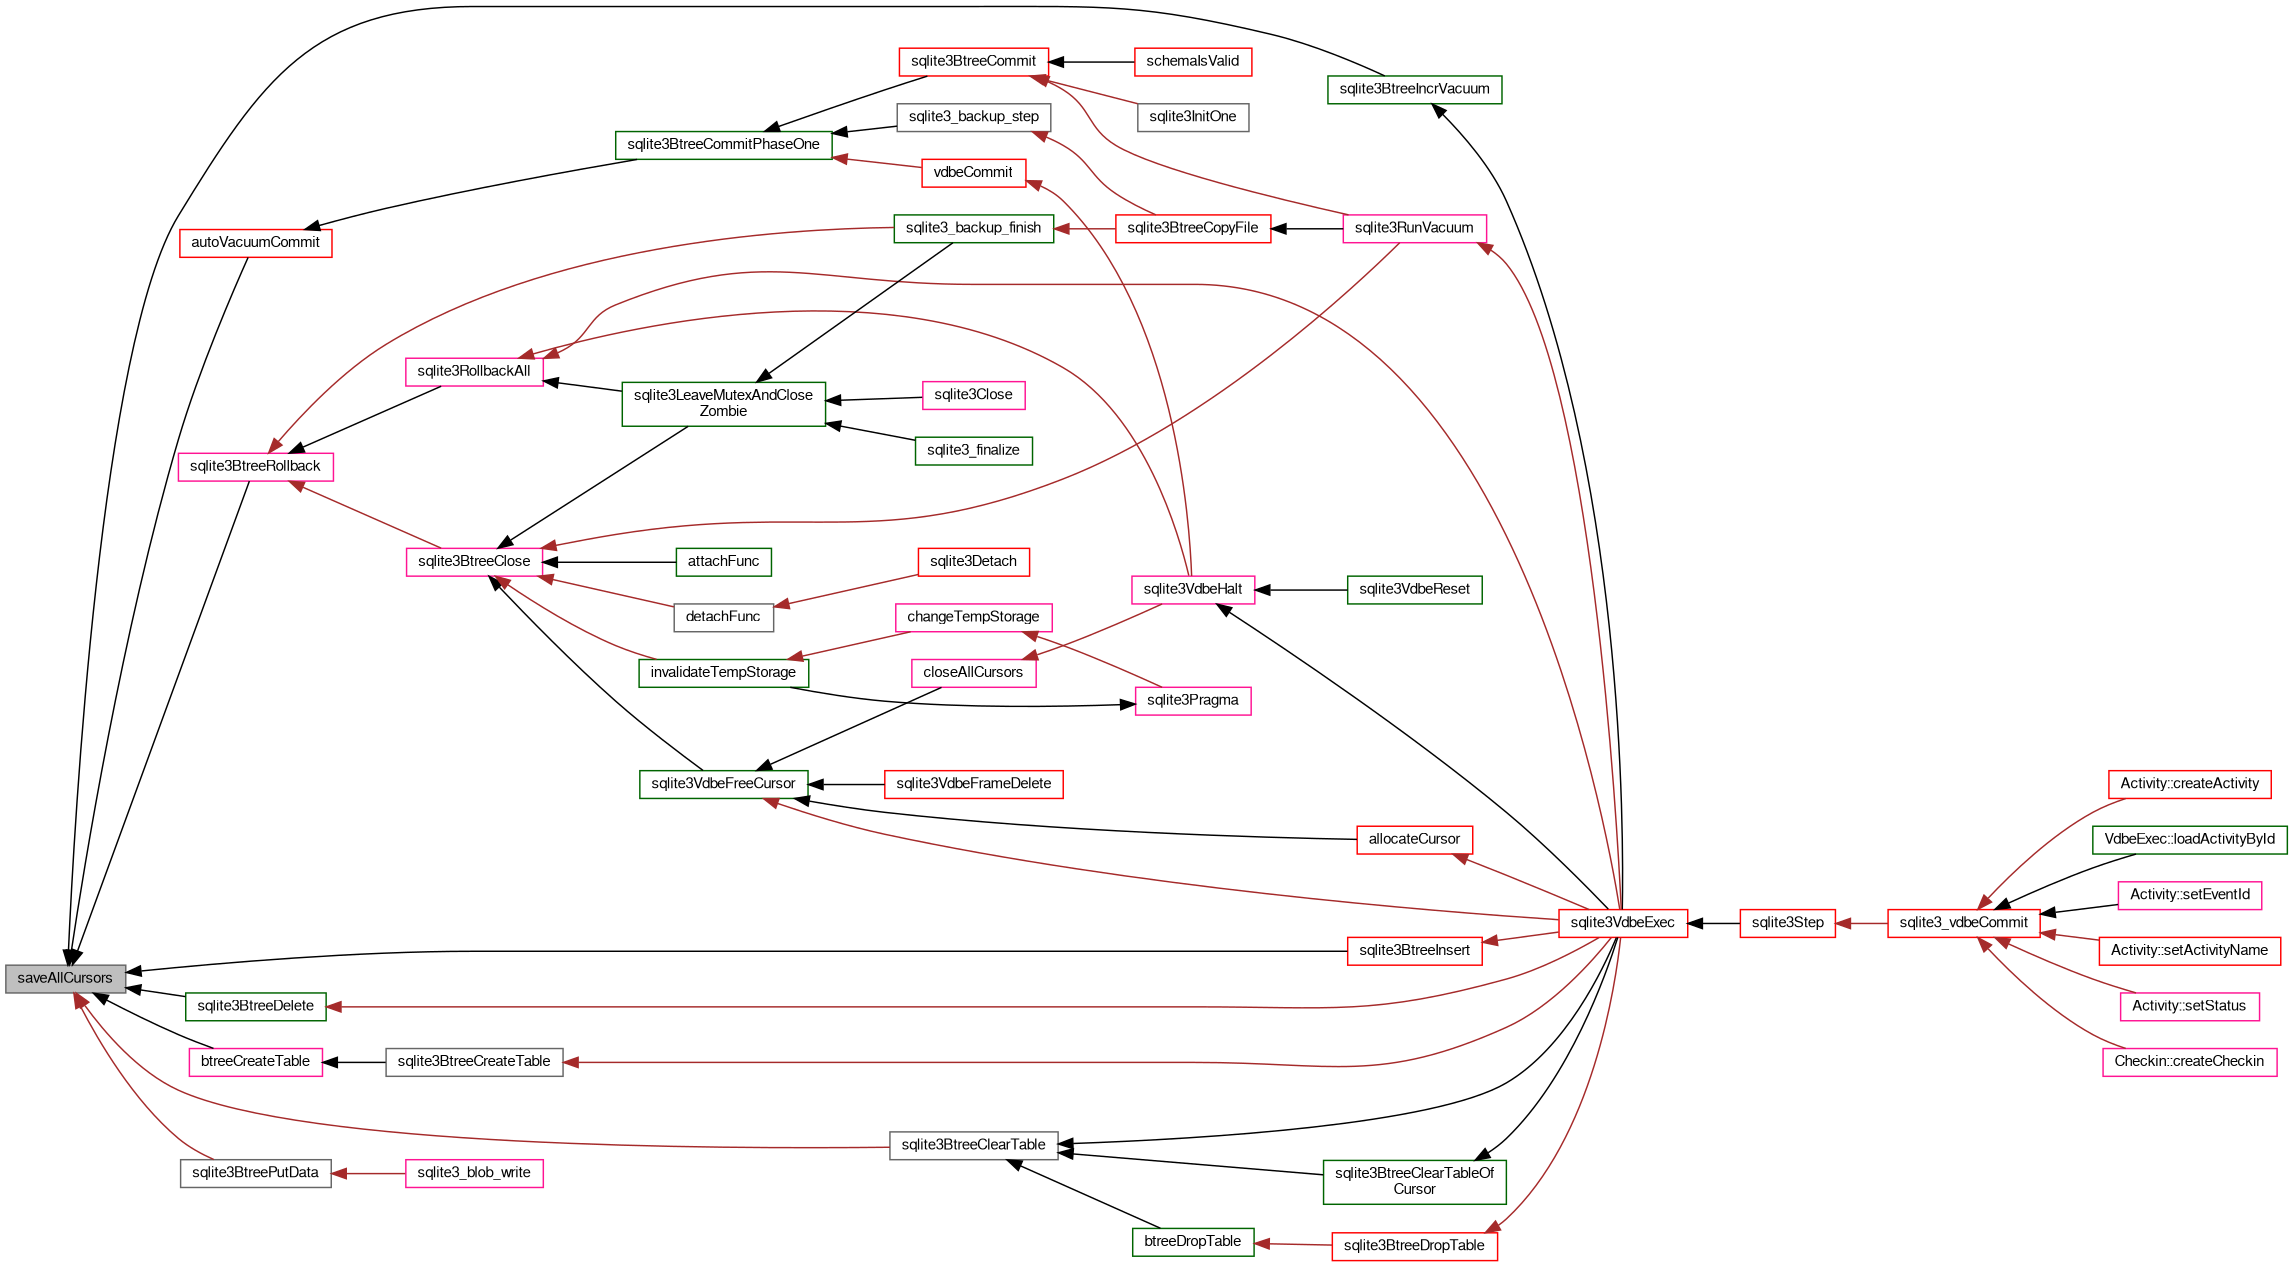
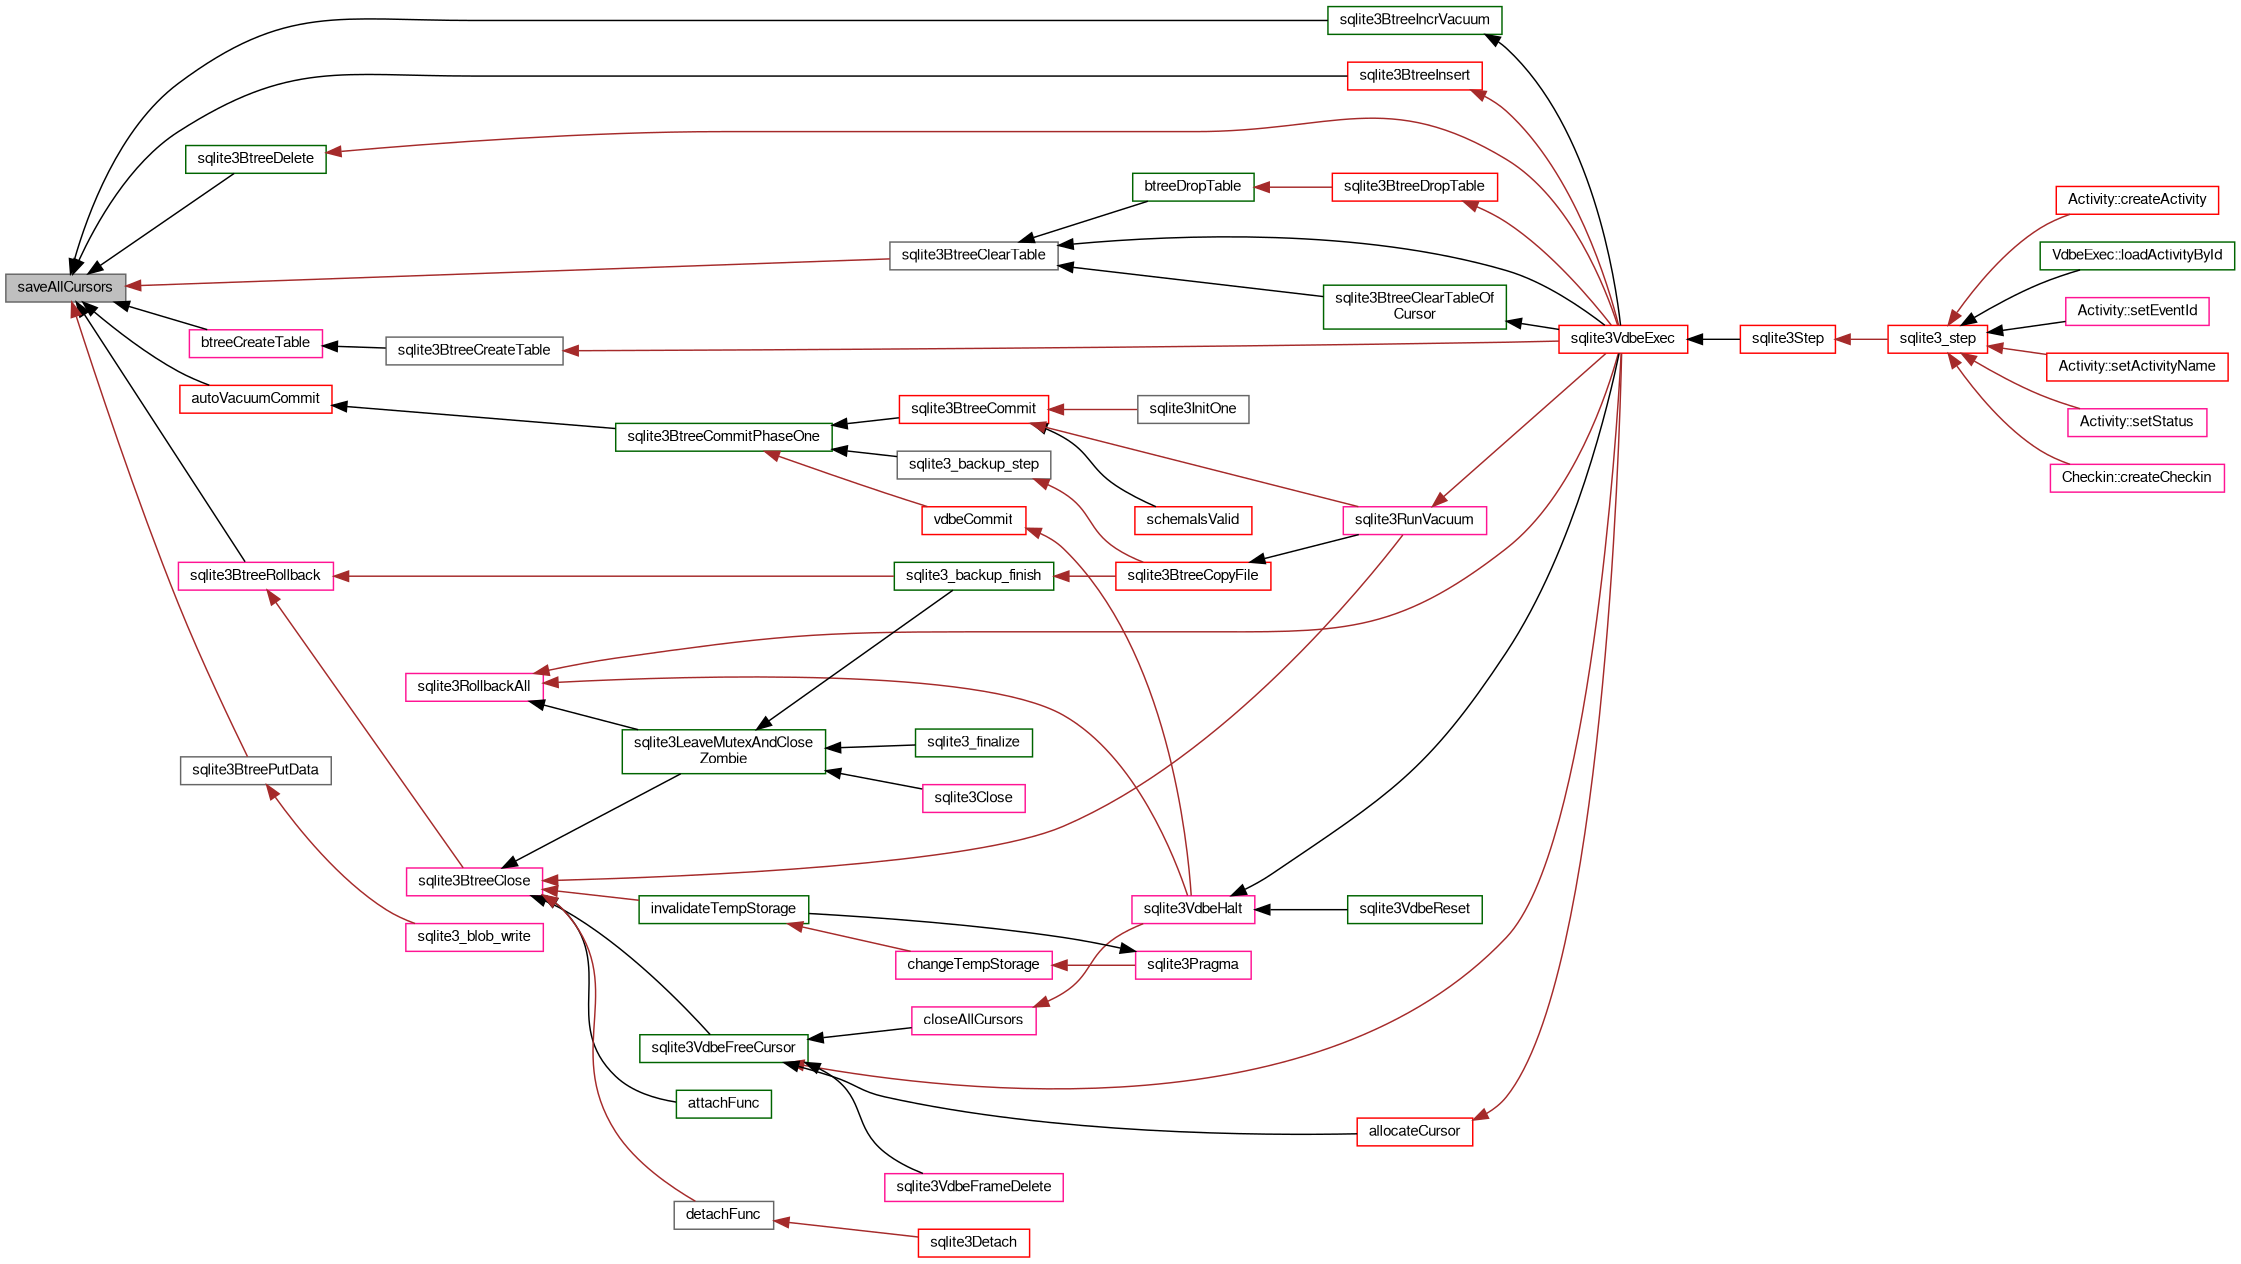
  digraph {
    rankdir=LR
    node [color=deeppink fillcolor=white fontname=FreeSans fontsize=10 shape=record style=filled]
    edge [color=black dir=back fontname=FreeSans fontsize=10 labelfontname=FreeSans labelfontsize=10 style=solid]
    n1 [color=gray40 fillcolor=grey75 fontcolor=black height=0.2 label=saveAllCursors width=0.4]
    n2 [color=darkgreen height=0.2 label=sqlite3BtreeIncrVacuum width=0.4]
    n3 [color=red height=0.2 label=autoVacuumCommit width=0.4]
    n4 [height=0.2 label=sqlite3BtreeRollback width=0.4]
    n5 [color=red height=0.2 label=sqlite3BtreeInsert width=0.4]
    n6 [color=darkgreen height=0.2 label=sqlite3BtreeDelete width=0.4]
    n7 [height=0.2 label=btreeCreateTable width=0.4]
    n8 [color=gray40 height=0.2 label=sqlite3BtreeClearTable width=0.4]
    n9 [color=gray40 height=0.2 label=sqlite3BtreePutData width=0.4]
    n10 [color=red height=0.2 label=sqlite3VdbeExec width=0.4]
    n11 [color=darkgreen height=0.2 label=sqlite3BtreeCommitPhaseOne width=0.4]
    n12 [height=0.2 label=sqlite3BtreeClose width=0.4]
    n13 [color=darkgreen height=0.2 label=sqlite3_backup_finish width=0.4]
    n14 [height=0.2 label=sqlite3RollbackAll width=0.4]
    n15 [color=gray40 height=0.2 label=sqlite3BtreeCreateTable width=0.4]
    n16 [color=darkgreen height=0.2 label="sqlite3BtreeClearTableOf\lCursor" width=0.4]
    n17 [color=darkgreen height=0.2 label=btreeDropTable width=0.4]
    n18 [height=0.2 label=sqlite3_blob_write width=0.4]
    n19 [color=red height=0.2 label=sqlite3Step width=0.4]
-   n20 [color=red height=0.2 label=sqlite3_vdbeCommit width=0.4]
+   n20 [color=red height=0.2 label=sqlite3_step width=0.4]
    n21 [color=red height=0.2 label="Activity::createActivity" width=0.4]
    n22 [color=darkgreen height=0.2 label="VdbeExec::loadActivityById" width=0.4]
    n23 [height=0.2 label="Activity::setEventId" width=0.4]
    n24 [color=red height=0.2 label="Activity::setActivityName" width=0.4]
    n25 [height=0.2 label="Activity::setStatus" width=0.4]
    n26 [height=0.2 label="Checkin::createCheckin" width=0.4]
    n27 [color=red height=0.2 label=sqlite3BtreeCommit width=0.4]
    n28 [color=gray40 height=0.2 label=sqlite3_backup_step width=0.4]
    n29 [color=red height=0.2 label=vdbeCommit width=0.4]
    n30 [color=gray40 height=0.2 label=sqlite3InitOne width=0.4]
    n31 [color=red height=0.2 label=schemaIsValid width=0.4]
    n32 [height=0.2 label=sqlite3RunVacuum width=0.4]
    n33 [color=red height=0.2 label=sqlite3BtreeCopyFile width=0.4]
    n34 [height=0.2 label=sqlite3VdbeHalt width=0.4]
    n35 [color=darkgreen height=0.2 label=sqlite3VdbeReset width=0.4]
    n36 [color=darkgreen height=0.2 label=sqlite3VdbeFreeCursor width=0.4]
    n37 [color=darkgreen height=0.2 label=attachFunc width=0.4]
    n38 [color=gray40 height=0.2 label=detachFunc width=0.4]
    n39 [color=darkgreen height=0.2 label=invalidateTempStorage width=0.4]
    n40 [color=darkgreen height=0.2 label="sqlite3LeaveMutexAndClose\lZombie" width=0.4]
-   n41 [color=red height=0.2 label=sqlite3VdbeFrameDelete width=0.4]
+   n41 [height=0.2 label=sqlite3VdbeFrameDelete width=0.4]
    n42 [height=0.2 label=closeAllCursors width=0.4]
    n43 [color=red height=0.2 label=allocateCursor width=0.4]
    n44 [color=red height=0.2 label=sqlite3Detach width=0.4]
    n45 [height=0.2 label=changeTempStorage width=0.4]
    n46 [color=darkgreen height=0.2 label=sqlite3_finalize width=0.4]
    n47 [height=0.2 label=sqlite3Close width=0.4]
    n48 [height=0.2 label=sqlite3Pragma width=0.4]
    n49 [color=red height=0.2 label=sqlite3BtreeDropTable width=0.4]
    n1 -> n2
    n1 -> n3
    n1 -> n4
    n1 -> n5
    n1 -> n6
    n1 -> n7
    n1 -> n8 [color=brown]
    n1 -> n9 [color=brown]
    n2 -> n10
    n3 -> n11
    n4 -> n12 [color=brown]
    n4 -> n13 [color=brown]
-   n4 -> n14
    n5 -> n10 [color=brown]
    n6 -> n10 [color=brown]
    n7 -> n15
    n8 -> n10
    n8 -> n16
    n8 -> n17
    n9 -> n18 [color=brown]
    n10 -> n19
    n11 -> n27
    n11 -> n28
    n11 -> n29 [color=brown]
    n12 -> n32 [color=brown]
    n12 -> n36
    n12 -> n37
    n12 -> n38 [color=brown]
    n12 -> n39 [color=brown]
    n12 -> n40
    n13 -> n33 [color=brown]
    n14 -> n10 [color=brown]
    n14 -> n34 [color=brown]
    n14 -> n40
    n15 -> n10 [color=brown]
    n16 -> n10
    n17 -> n49 [color=brown]
    n19 -> n20 [color=brown]
    n20 -> n21 [color=brown]
    n20 -> n22
    n20 -> n23
    n20 -> n24 [color=brown]
    n20 -> n25 [color=brown]
    n20 -> n26 [color=brown]
    n27 -> n30 [color=brown]
    n27 -> n31
    n27 -> n32 [color=brown]
    n28 -> n33 [color=brown]
    n29 -> n34 [color=brown]
    n32 -> n10 [color=brown]
    n33 -> n32
    n34 -> n10
    n34 -> n35
    n36 -> n10 [color=brown]
    n36 -> n41
    n36 -> n42
    n36 -> n43
    n38 -> n44 [color=brown]
    n39 -> n45 [color=brown]
    n40 -> n13
    n40 -> n46
    n40 -> n47
    n42 -> n34 [color=brown]
    n43 -> n10 [color=brown]
    n45 -> n48 [color=brown]
    n48 -> n39
    n49 -> n10 [color=brown]
  }
